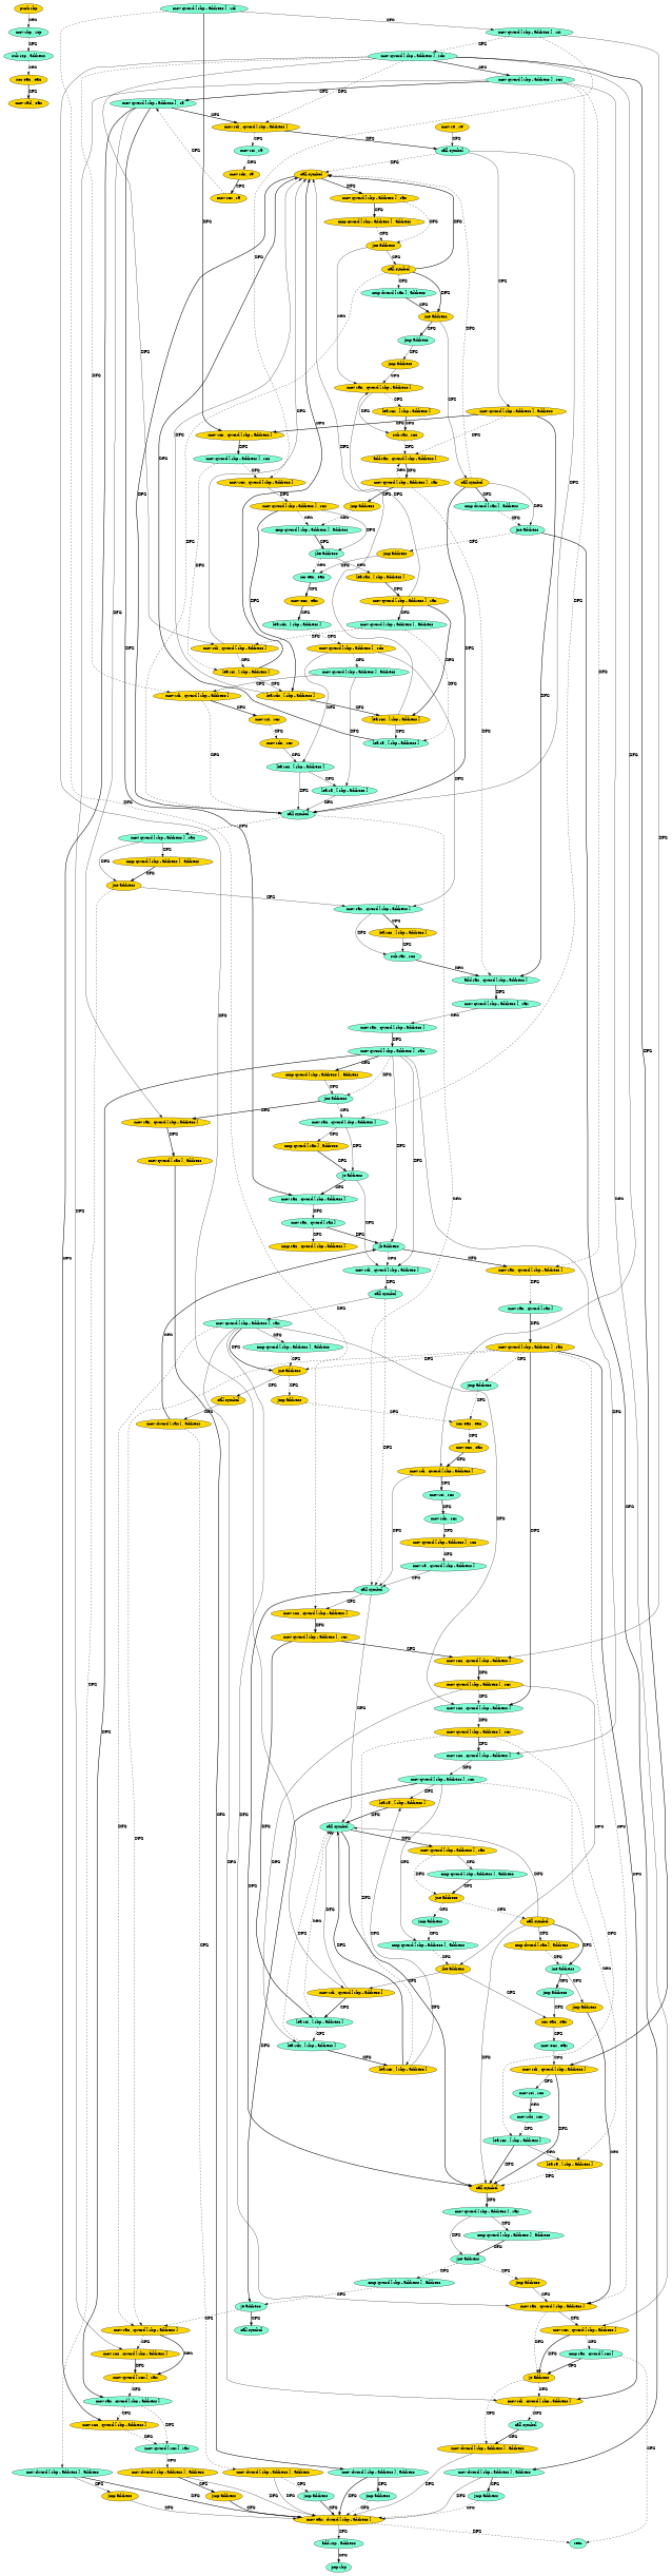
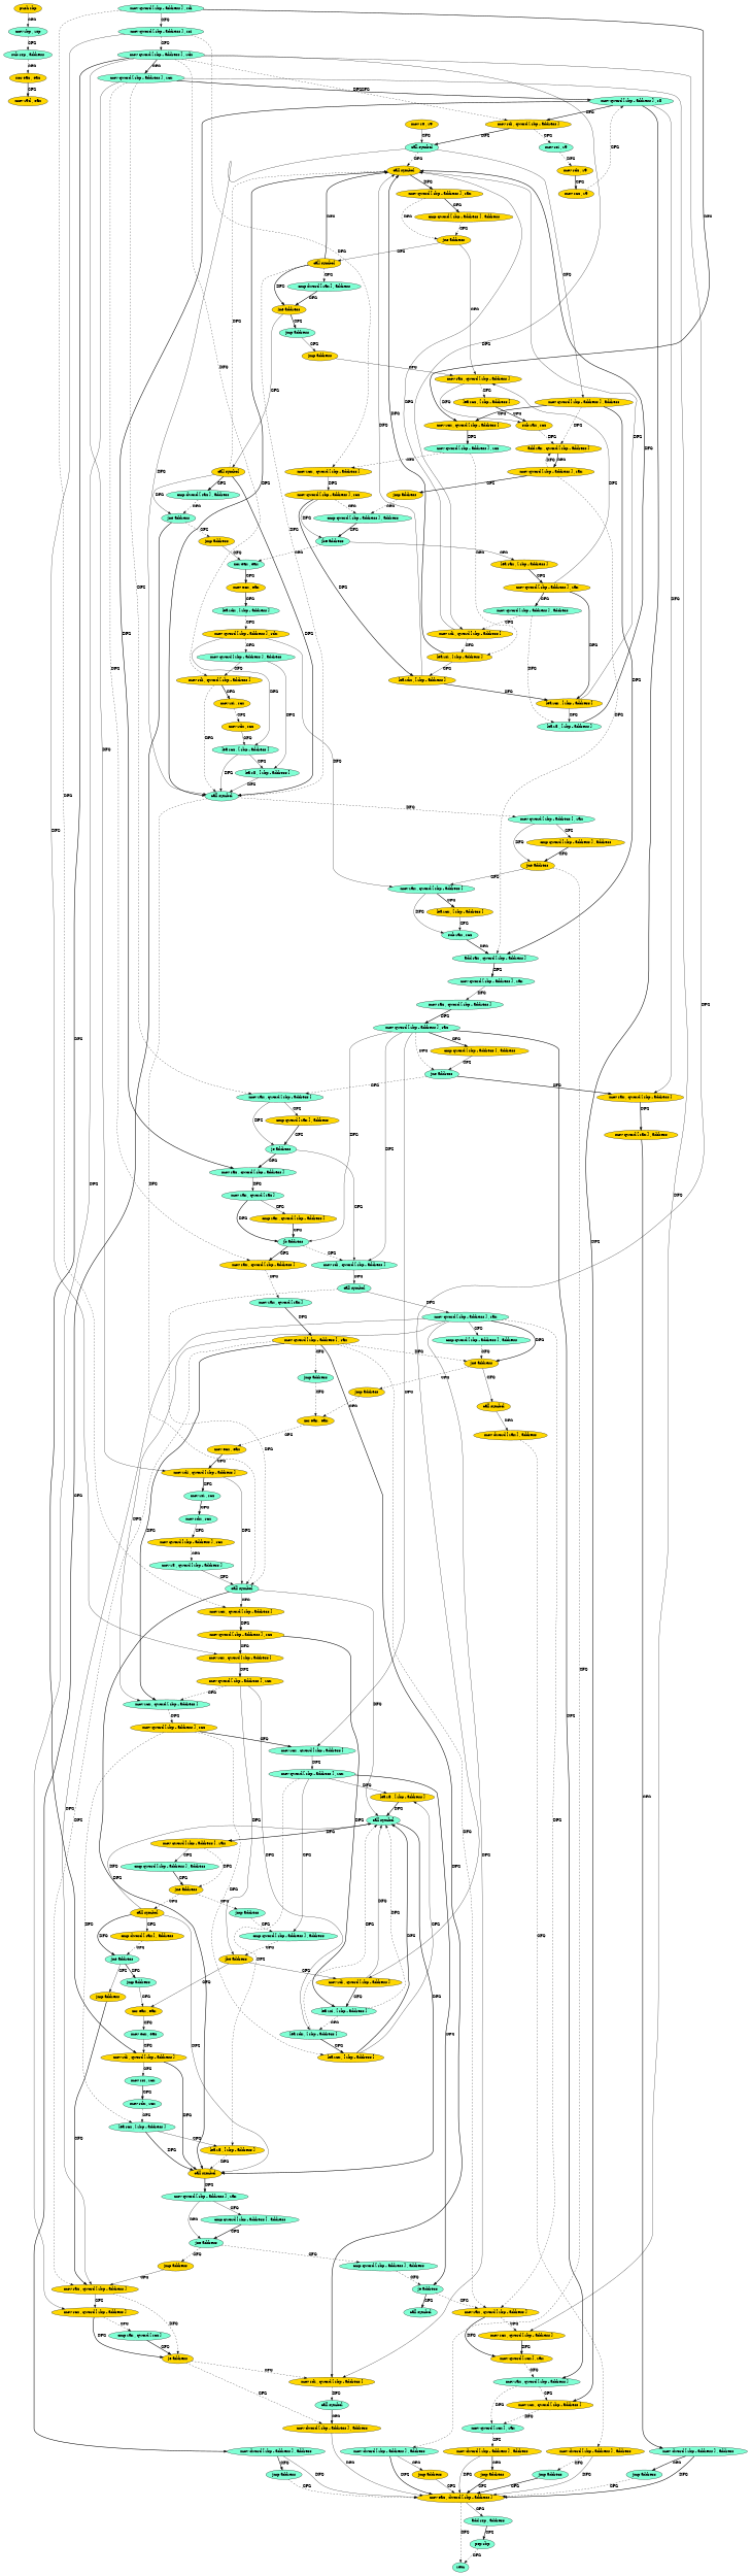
  digraph {
    node [fillcolor=gold style=filled]
    edge [style=solid]
    n1 [label="push rbp"]
    n2 [fillcolor=aquamarine label="mov rbp , rsp"]
    n3 [fillcolor=aquamarine label="sub rsp , address"]
    n4 [label="xor eax , eax"]
    n5 [label="mov r9d , eax"]
    n6 [fillcolor=aquamarine label="mov qword [ rbp - address ] , rdi"]
    n7 [fillcolor=aquamarine label="mov qword [ rbp - address ] , rsi"]
    n8 [label="mov rcx , qword [ rbp - address ]"]
    n9 [label="mov rcx , qword [ rbp - address ]"]
    n10 [fillcolor=aquamarine label="mov qword [ rbp - address ] , rdx"]
    n11 [label="mov rcx , qword [ rbp - address ]"]
    n12 [label="mov rcx , qword [ rbp - address ]"]
    n13 [fillcolor=aquamarine label="mov qword [ rbp - address ] , rcx"]
    n14 [label="mov qword [ rbp - address ] , rcx"]
    n15 [fillcolor=aquamarine label="mov qword [ rbp - address ] , rcx"]
    n16 [label="mov rdi , qword [ rbp - address ]"]
    n17 [label="mov rdi , qword [ rbp - address ]"]
    n18 [label="mov rdi , qword [ rbp - address ]"]
    n19 [label="mov rdi , qword [ rbp - address ]"]
    n20 [label="mov rdi , qword [ rbp - address ]"]
    n21 [label="mov rdi , qword [ rbp - address ]"]
    n22 [label="mov qword [ rbp - address ] , rcx"]
    n23 [label="mov qword [ rbp - address ] , rcx"]
    n24 [fillcolor=aquamarine label="mov qword [ rbp - address ] , r8"]
    n25 [fillcolor=aquamarine label="mov rax , qword [ rbp - address ]"]
    n26 [label="mov rax , qword [ rbp - address ]"]
    n27 [label="mov rcx , qword [ rbp - address ]"]
    n28 [label="mov rcx , qword [ rbp - address ]"]
    n29 [fillcolor=aquamarine label="mov rsi , r9"]
    n30 [fillcolor=aquamarine label="call symbol"]
    n31 [fillcolor=aquamarine label="call symbol"]
    n32 [label="mov rsi , rcx"]
    n33 [label="call symbol"]
    n34 [label="lea rsi , [ rbp - address ]"]
    n35 [fillcolor=aquamarine label="call symbol"]
    n36 [fillcolor=aquamarine label="mov rsi , rcx"]
    n37 [label="call symbol"]
    n38 [fillcolor=aquamarine label="mov rsi , rcx"]
    n39 [fillcolor=aquamarine label="call symbol"]
    n40 [fillcolor=aquamarine label="lea rsi , [ rbp - address ]"]
    n41 [label="mov rax , qword [ rbp - address ]"]
    n42 [fillcolor=aquamarine label="mov rax , qword [ rbp - address ]"]
    n43 [label="mov rcx , qword [ rbp - address ]"]
    n44 [label="cmp qword [ rax ] , address"]
    n45 [fillcolor=aquamarine label="je address"]
    n46 [fillcolor=aquamarine label="mov rax , qword [ rax ]"]
    n47 [label="mov qword [ rcx ] , rax"]
    n48 [label="je address"]
    n49 [fillcolor=aquamarine label="cmp rax , qword [ rcx ]"]
    n50 [label="mov qword [ rax ] , address"]
    n51 [fillcolor=aquamarine label="mov rax , qword [ rax ]"]
    n52 [fillcolor=aquamarine label="mov qword [ rcx ] , rax"]
    n53 [label="mov rdx , r9"]
    n54 [label="mov qword [ rbp - address ] , address"]
    n55 [label="mov rcx , r9"]
    n56 [label="mov r8 , r9"]
    n57 [fillcolor=aquamarine label="add rax , qword [ rbp - address ]"]
    n58 [label="add rax , qword [ rbp - address ]"]
    n59 [fillcolor=aquamarine label="mov qword [ rbp - address ] , rax"]
    n60 [label="mov qword [ rbp - address ] , rax"]
    n61 [fillcolor=aquamarine label="mov qword [ rbp - address ] , rax"]
    n62 [label="mov qword [ rbp - address ] , rax"]
    n63 [label="lea rdx , [ rbp - address ]"]
    n64 [fillcolor=aquamarine label="cmp qword [ rbp - address ] , address"]
    n65 [fillcolor=aquamarine label="jbe address"]
    n66 [label="lea rcx , [ rbp - address ]"]
    n67 [fillcolor=aquamarine label="xor eax , eax"]
    n68 [label="lea rax , [ rbp - address ]"]
    n69 [label="mov ecx , eax"]
    n70 [fillcolor=aquamarine label="lea rdx , [ rbp - address ]"]
    n71 [label="mov qword [ rbp - address ] , rdx"]
    n72 [fillcolor=aquamarine label="mov qword [ rbp - address ] , address"]
    n73 [fillcolor=aquamarine label="lea rcx , [ rbp - address ]"]
    n74 [fillcolor=aquamarine label="mov rax , qword [ rbp - address ]"]
    n75 [fillcolor=aquamarine label="lea r8 , [ rbp - address ]"]
    n76 [label="lea rcx , [ rbp - address ]"]
    n77 [fillcolor=aquamarine label="sub rax , rcx"]
    n78 [label="mov rdx , rcx"]
    n79 [label="cmp qword [ rbp - address ] , address"]
    n80 [label="jne address"]
    n81 [fillcolor=aquamarine label="mov dword [ rbp - address ] , address"]
    n82 [label="jmp address"]
    n83 [label="mov eax , dword [ rbp - address ]"]
    n84 [fillcolor=aquamarine label="add rsp , address"]
    n85 [fillcolor=aquamarine label=retn]
    n86 [label="mov qword [ rbp - address ] , rax"]
    n87 [fillcolor=aquamarine label="mov qword [ rbp - address ] , address"]
    n88 [label="mov rax , qword [ rbp - address ]"]
    n89 [fillcolor=aquamarine label="lea r8 , [ rbp - address ]"]
    n90 [label="lea rcx , [ rbp - address ]"]
    n91 [label="sub rax , rcx"]
    n92 [label="cmp qword [ rbp - address ] , address"]
    n93 [label="jne address"]
    n94 [label="call symbol"]
    n95 [fillcolor=aquamarine label="cmp dword [ rax ] , address"]
    n96 [label="jne address"]
    n97 [label="call symbol"]
    n98 [fillcolor=aquamarine label="jmp address"]
    n99 [fillcolor=aquamarine label="mov rax , qword [ rbp - address ]"]
    n100 [fillcolor=aquamarine label="mov qword [ rbp - address ] , rax"]
    n101 [label="cmp qword [ rbp - address ] , address"]
    n102 [fillcolor=aquamarine label="jne address"]
    n103 [fillcolor=aquamarine label="mov rdi , qword [ rbp - address ]"]
    n104 [fillcolor=aquamarine label="jb address"]
    n105 [fillcolor=aquamarine label="mov rcx , qword [ rbp - address ]"]
    n106 [fillcolor=aquamarine label="mov rax , qword [ rbp - address ]"]
    n107 [fillcolor=aquamarine label="call symbol"]
    n108 [fillcolor=aquamarine label="mov qword [ rbp - address ] , rcx"]
    n109 [fillcolor=aquamarine label="mov dword [ rbp - address ] , address"]
    n110 [fillcolor=aquamarine label="pop rbp"]
    n111 [label="jmp address"]
    n112 [fillcolor=aquamarine label="cmp dword [ rax ] , address"]
    n113 [fillcolor=aquamarine label="jne address"]
    n114 [label="jmp address"]
    n115 [fillcolor=aquamarine label="mov dword [ rbp - address ] , address"]
    n116 [label="jmp address"]
    n117 [fillcolor=aquamarine label="mov qword [ rbp - address ] , rax"]
    n118 [label="cmp rax , qword [ rbp - address ]"]
    n119 [fillcolor=aquamarine label="jmp address"]
    n120 [fillcolor=aquamarine label="jmp address"]
    n121 [fillcolor=aquamarine label="cmp qword [ rbp - address ] , address"]
    n122 [label="jne address"]
    n123 [fillcolor=aquamarine label="mov rcx , qword [ rbp - address ]"]
    n124 [label="mov rax , qword [ rbp - address ]"]
    n125 [label="mov rax , qword [ rbp - address ]"]
    n126 [label="mov rdi , qword [ rbp - address ]"]
    n127 [label="jmp address"]
    n128 [label="call symbol"]
    n129 [label="mov qword [ rbp - address ] , rcx"]
    n130 [fillcolor=aquamarine label="call symbol"]
    n131 [label="xor eax , eax"]
    n132 [label="mov dword [ rax ] , address"]
    n133 [label="mov ecx , eax"]
    n134 [label="mov dword [ rbp - address ] , address"]
    n135 [label="mov qword [ rbp - address ] , rax"]
    n136 [fillcolor=aquamarine label="jmp address"]
    n137 [fillcolor=aquamarine label="jmp address"]
    n138 [fillcolor=aquamarine label="mov rdx , rcx"]
    n139 [label="mov qword [ rbp - address ] , rcx"]
    n140 [fillcolor=aquamarine label="mov r8 , qword [ rbp - address ]"]
    n141 [fillcolor=aquamarine label="mov qword [ rbp - address ] , rax"]
    n142 [label="mov qword [ rbp - address ] , rax"]
    n143 [fillcolor=aquamarine label="lea rdx , [ rbp - address ]"]
    n144 [label="jbe address"]
    n145 [label="lea rcx , [ rbp - address ]"]
    n146 [label="xor eax , eax"]
    n147 [fillcolor=aquamarine label="lea rcx , [ rbp - address ]"]
    n148 [label="lea r8 , [ rbp - address ]"]
    n149 [label="lea r8 , [ rbp - address ]"]
    n150 [fillcolor=aquamarine label="cmp qword [ rbp - address ] , address"]
    n151 [fillcolor=aquamarine label="je address"]
    n152 [fillcolor=aquamarine label="call symbol"]
    n153 [fillcolor=aquamarine label="mov ecx , eax"]
    n154 [fillcolor=aquamarine label="mov rdx , rcx"]
    n155 [fillcolor=aquamarine label="cmp qword [ rbp - address ] , address"]
    n156 [fillcolor=aquamarine label="jne address"]
    n157 [fillcolor=aquamarine label="cmp qword [ rbp - address ] , address"]
    n158 [label="jmp address"]
    n159 [fillcolor=aquamarine label="cmp qword [ rbp - address ] , address"]
    n160 [label="jne address"]
    n161 [fillcolor=aquamarine label="jmp address"]
    n162 [label="call symbol"]
    n163 [label="cmp dword [ rax ] , address"]
    n164 [fillcolor=aquamarine label="jne address"]
    n165 [label="jmp address"]
    n166 [fillcolor=aquamarine label="jmp address"]
    n167 [label="mov dword [ rbp - address ] , address"]
    n168 [label="mov dword [ rbp - address ] , address"]
    n169 [label="jmp address"]
    n1 -> n2 [label=CFG]
    n2 -> n3 [label=CFG style=dashed]
    n3 -> n4 [label=CFG style=dashed]
    n4 -> n5 [label=CFG style=bold]
    n6 -> n7 [label=CFG]
    n6 -> n8 [label=DFG style=bold]
    n6 -> n9 [label=DFG style=dashed]
    n7 -> n10 [label=CFG style=dashed]
    n7 -> n11 [label=DFG style=dashed]
    n7 -> n12 [label=DFG]
    n8 -> n13 [label=DFG style=bold]
    n9 -> n14 [label=DFG style=bold]
    n10 -> n15 [label=CFG style=bold]
    n10 -> n16 [label=DFG style=dashed]
    n10 -> n17 [label=DFG style=dashed]
    n10 -> n18 [label=DFG]
    n10 -> n19 [label=DFG]
    n10 -> n20 [label=DFG style=bold]
    n10 -> n21 [label=DFG]
    n11 -> n22 [label=DFG]
    n12 -> n23 [label=DFG style=bold]
    n13 -> n11 [label=CFG style=dashed]
    n13 -> n34 [label=DFG style=dashed]
    n14 -> n12 [label=CFG style=bold]
    n14 -> n40 [label=DFG style=bold]
    n15 -> n24 [label=CFG style=bold]
    n15 -> n25 [label=DFG style=dashed]
    n15 -> n26 [label=DFG style=dashed]
    n15 -> n27 [label=DFG]
    n15 -> n28 [label=DFG]
    n16 -> n29 [label=CFG style=dashed]
    n16 -> n30 [label=DFG style=bold]
    n17 -> n31 [label=DFG style=dashed]
    n17 -> n32 [label=CFG style=bold]
    n18 -> n33 [label=DFG]
    n18 -> n34 [label=CFG style=dashed]
    n19 -> n35 [label=DFG]
    n19 -> n36 [label=CFG style=bold]
    n20 -> n37 [label=DFG style=bold]
    n20 -> n38 [label=CFG]
    n21 -> n39 [label=DFG]
    n21 -> n40 [label=CFG style=bold]
    n22 -> n63 [label=DFG style=bold]
    n22 -> n64 [label=CFG style=dashed]
    n22 -> n65 [label=DFG]
    n23 -> n123 [label=CFG style=dashed]
    n23 -> n143 [label=DFG]
    n23 -> n144 [label=DFG]
    n24 -> n16 [label=CFG style=bold]
    n24 -> n41 [label=DFG]
    n24 -> n42 [label=DFG style=bold]
    n24 -> n43 [label=DFG style=bold]
    n25 -> n44 [label=CFG]
    n25 -> n45 [label=DFG]
    n26 -> n46 [label=DFG style=dashed]
    n27 -> n47 [label=DFG style=bold]
    n28 -> n48 [label=DFG style=bold]
    n28 -> n49 [label=CFG style=dashed]
    n29 -> n53 [label=DFG style=dashed]
    n30 -> n31 [label=DFG]
    n30 -> n33 [label=DFG style=dashed]
    n30 -> n54 [label=CFG]
    n31 -> n35 [label=DFG style=dashed]
    n31 -> n59 [label=DFG style=dashed]
    n32 -> n78 [label=CFG style=dashed]
    n33 -> n31 [label=DFG style=bold]
    n33 -> n60 [label=DFG style=bold]
    n34 -> n33 [label=DFG style=bold]
    n34 -> n63 [label=CFG]
    n35 -> n9 [label=CFG]
    n35 -> n37 [label=DFG style=bold]
    n35 -> n39 [label=DFG]
    n36 -> n138 [label=CFG style=bold]
    n37 -> n141 [label=DFG style=bold]
    n38 -> n154 [label=CFG style=bold]
    n39 -> n37 [label=DFG style=bold]
    n39 -> n142 [label=DFG style=bold]
    n40 -> n39 [label=DFG style=dashed]
    n40 -> n143 [label=CFG style=dashed]
    n41 -> n50 [label=DFG style=bold]
    n42 -> n51 [label=DFG]
    n43 -> n52 [label=DFG style=dashed]
    n44 -> n45 [label=CFG style=bold]
    n45 -> n42 [label=CFG style=bold]
    n45 -> n103 [label=CFG]
    n46 -> n135 [label=DFG style=bold]
    n47 -> n106 [label=CFG style=dashed]
    n48 -> n126 [label=CFG style=dashed]
    n48 -> n167 [label=CFG style=dashed]
    n49 -> n48 [label=CFG style=bold]
    n50 -> n109 [label=CFG style=bold]
    n51 -> n104 [label=DFG style=bold]
    n51 -> n118 [label=CFG]
    n52 -> n168 [label=CFG style=dashed]
    n53 -> n55 [label=CFG style=bold]
    n54 -> n8 [label=CFG style=bold]
    n54 -> n57 [label=DFG style=bold]
    n54 -> n58 [label=DFG style=dashed]
    n55 -> n24 [label=CFG style=dashed]
    n56 -> n30 [label=CFG]
    n57 -> n61 [label=DFG style=bold]
    n58 -> n62 [label=DFG style=bold]
    n59 -> n79 [label=CFG]
    n59 -> n80 [label=DFG]
    n60 -> n92 [label=CFG style=bold]
    n60 -> n93 [label=DFG style=dashed]
    n61 -> n99 [label=DFG]
    n62 -> n57 [label=DFG style=dashed]
    n62 -> n58 [label=DFG style=dashed]
    n62 -> n111 [label=CFG style=bold]
    n63 -> n33 [label=DFG]
    n63 -> n66 [label=CFG style=bold]
    n64 -> n65 [label=CFG style=bold]
    n65 -> n67 [label=CFG style=dashed]
    n65 -> n68 [label=CFG]
    n66 -> n33 [label=DFG]
    n66 -> n89 [label=CFG]
    n67 -> n69 [label=CFG style=bold]
    n68 -> n86 [label=CFG style=bold]
    n69 -> n70 [label=CFG style=bold]
    n70 -> n71 [label=CFG style=dashed]
    n71 -> n72 [label=CFG style=dashed]
    n71 -> n73 [label=DFG]
    n71 -> n74 [label=DFG]
    n72 -> n17 [label=CFG]
    n72 -> n75 [label=DFG]
    n73 -> n31 [label=DFG]
    n73 -> n75 [label=CFG]
    n74 -> n76 [label=CFG style=bold]
    n74 -> n77 [label=DFG]
    n75 -> n31 [label=DFG]
    n76 -> n77 [label=CFG]
    n77 -> n57 [label=DFG style=bold]
    n78 -> n73 [label=CFG]
    n79 -> n80 [label=CFG style=bold]
    n80 -> n74 [label=CFG]
    n80 -> n81 [label=CFG style=dashed]
    n81 -> n82 [label=CFG]
    n81 -> n83 [label=DFG style=bold]
    n82 -> n83 [label=CFG]
    n83 -> n84 [label=CFG]
    n83 -> n85 [label=DFG style=dashed]
    n84 -> n110 [label=CFG style=bold]
    n86 -> n66 [label=DFG style=bold]
    n86 -> n87 [label=CFG style=bold]
    n86 -> n88 [label=DFG]
    n87 -> n18 [label=CFG style=dashed]
    n87 -> n89 [label=DFG style=dashed]
    n88 -> n90 [label=CFG style=dashed]
    n88 -> n91 [label=DFG]
    n89 -> n33 [label=DFG style=bold]
    n90 -> n91 [label=CFG style=bold]
    n91 -> n58 [label=DFG style=dashed]
    n92 -> n93 [label=CFG style=dashed]
    n93 -> n88 [label=CFG]
    n93 -> n94 [label=CFG]
    n94 -> n31 [label=DFG style=dashed]
    n94 -> n33 [label=DFG style=bold]
    n94 -> n95 [label=CFG style=dashed]
    n94 -> n96 [label=DFG style=bold]
    n95 -> n96 [label=CFG style=bold]
    n96 -> n97 [label=CFG]
    n96 -> n98 [label=CFG style=bold]
    n97 -> n31 [label=DFG style=bold]
    n97 -> n33 [label=DFG style=dashed]
    n97 -> n112 [label=CFG style=bold]
    n97 -> n113 [label=DFG]
    n98 -> n114 [label=CFG]
    n99 -> n100 [label=DFG style=bold]
    n100 -> n101 [label=CFG style=bold]
    n100 -> n102 [label=DFG style=dashed]
    n100 -> n103 [label=DFG]
    n100 -> n104 [label=DFG]
    n100 -> n105 [label=DFG]
    n100 -> n106 [label=DFG style=bold]
    n101 -> n102 [label=CFG]
    n102 -> n25 [label=CFG style=dashed]
    n102 -> n41 [label=CFG style=bold]
    n103 -> n107 [label=DFG]
    n104 -> n26 [label=CFG style=bold]
    n104 -> n103 [label=CFG style=dashed]
    n105 -> n108 [label=DFG]
    n106 -> n43 [label=CFG style=dashed]
    n106 -> n52 [label=DFG style=dashed]
    n107 -> n35 [label=DFG style=dashed]
    n107 -> n117 [label=DFG]
    n108 -> n148 [label=DFG style=dashed]
    n108 -> n149 [label=DFG]
    n108 -> n150 [label=CFG]
    n108 -> n151 [label=DFG style=bold]
    n109 -> n83 [label=DFG style=bold]
    n109 -> n119 [label=CFG style=bold]
-   n49 -> n85 [label=CFG style=dashed]
+   n110 -> n85 [label=CFG style=dashed]
    n111 -> n64 [label=CFG style=dashed]
    n112 -> n113 [label=CFG style=dashed]
    n113 -> n115 [label=CFG style=bold]
    n113 -> n116 [label=CFG style=dashed]
    n114 -> n88 [label=CFG]
    n115 -> n83 [label=DFG]
    n115 -> n120 [label=CFG style=bold]
    n116 -> n67 [label=CFG]
    n117 -> n121 [label=CFG]
    n117 -> n122 [label=DFG style=bold]
    n117 -> n123 [label=DFG]
    n117 -> n124 [label=DFG style=dashed]
    n117 -> n125 [label=DFG]
    n117 -> n126 [label=DFG]
-   n132 -> n104 [label=CFG style=bold]
+   n118 -> n104 [label=CFG style=bold]
    n119 -> n83 [label=CFG style=dashed]
    n120 -> n83 [label=CFG style=dashed]
    n121 -> n122 [label=CFG style=dashed]
    n122 -> n127 [label=CFG style=dashed]
    n122 -> n128 [label=CFG]
    n123 -> n129 [label=DFG style=dashed]
    n124 -> n27 [label=CFG style=dashed]
    n124 -> n47 [label=DFG style=bold]
    n125 -> n28 [label=CFG]
    n125 -> n48 [label=DFG style=dashed]
    n126 -> n130 [label=DFG style=dashed]
    n127 -> n131 [label=CFG style=dashed]
    n128 -> n132 [label=DFG]
    n129 -> n105 [label=CFG style=bold]
    n129 -> n145 [label=DFG style=dashed]
    n129 -> n147 [label=DFG style=dashed]
    n130 -> n167 [label=CFG style=bold]
    n131 -> n133 [label=CFG style=dashed]
    n132 -> n134 [label=CFG style=dashed]
    n133 -> n19 [label=CFG style=bold]
    n134 -> n83 [label=DFG]
    n134 -> n136 [label=CFG style=dashed]
    n135 -> n122 [label=DFG style=dashed]
    n135 -> n123 [label=DFG style=bold]
    n135 -> n124 [label=DFG style=dashed]
    n135 -> n125 [label=DFG style=dashed]
    n135 -> n126 [label=DFG style=bold]
    n135 -> n137 [label=CFG style=dashed]
    n136 -> n83 [label=CFG style=bold]
    n137 -> n131 [label=CFG style=dashed]
    n138 -> n139 [label=CFG]
    n139 -> n140 [label=CFG style=dashed]
    n140 -> n35 [label=CFG]
    n141 -> n155 [label=CFG]
    n141 -> n156 [label=DFG]
    n142 -> n159 [label=CFG]
    n142 -> n160 [label=DFG style=dashed]
    n143 -> n39 [label=DFG style=dashed]
    n143 -> n145 [label=CFG style=bold]
    n144 -> n21 [label=CFG]
    n144 -> n146 [label=CFG]
    n145 -> n39 [label=DFG style=bold]
    n145 -> n149 [label=CFG]
    n146 -> n153 [label=CFG]
    n147 -> n37 [label=DFG style=bold]
    n147 -> n148 [label=CFG]
    n148 -> n37 [label=DFG style=dashed]
    n149 -> n39 [label=DFG style=bold]
    n150 -> n144 [label=CFG style=dashed]
    n151 -> n124 [label=CFG style=dashed]
    n151 -> n152 [label=CFG style=bold]
    n153 -> n20 [label=CFG]
    n154 -> n147 [label=CFG style=dashed]
    n155 -> n156 [label=CFG style=bold]
    n156 -> n157 [label=CFG style=dashed]
    n156 -> n158 [label=CFG style=dashed]
    n157 -> n151 [label=CFG style=dashed]
    n158 -> n125 [label=CFG]
    n159 -> n160 [label=CFG style=bold]
    n160 -> n161 [label=CFG style=dashed]
    n160 -> n162 [label=CFG style=dashed]
    n161 -> n150 [label=CFG style=dashed]
    n162 -> n37 [label=DFG]
    n162 -> n39 [label=DFG]
    n162 -> n163 [label=CFG]
    n162 -> n164 [label=DFG style=bold]
    n163 -> n164 [label=CFG style=dashed]
    n164 -> n165 [label=CFG]
    n164 -> n166 [label=CFG style=bold]
    n165 -> n125 [label=CFG style=bold]
    n166 -> n146 [label=CFG]
    n167 -> n83 [label=DFG]
    n168 -> n83 [label=DFG]
    n168 -> n169 [label=CFG style=bold]
    n169 -> n83 [label=CFG style=bold]
  }
